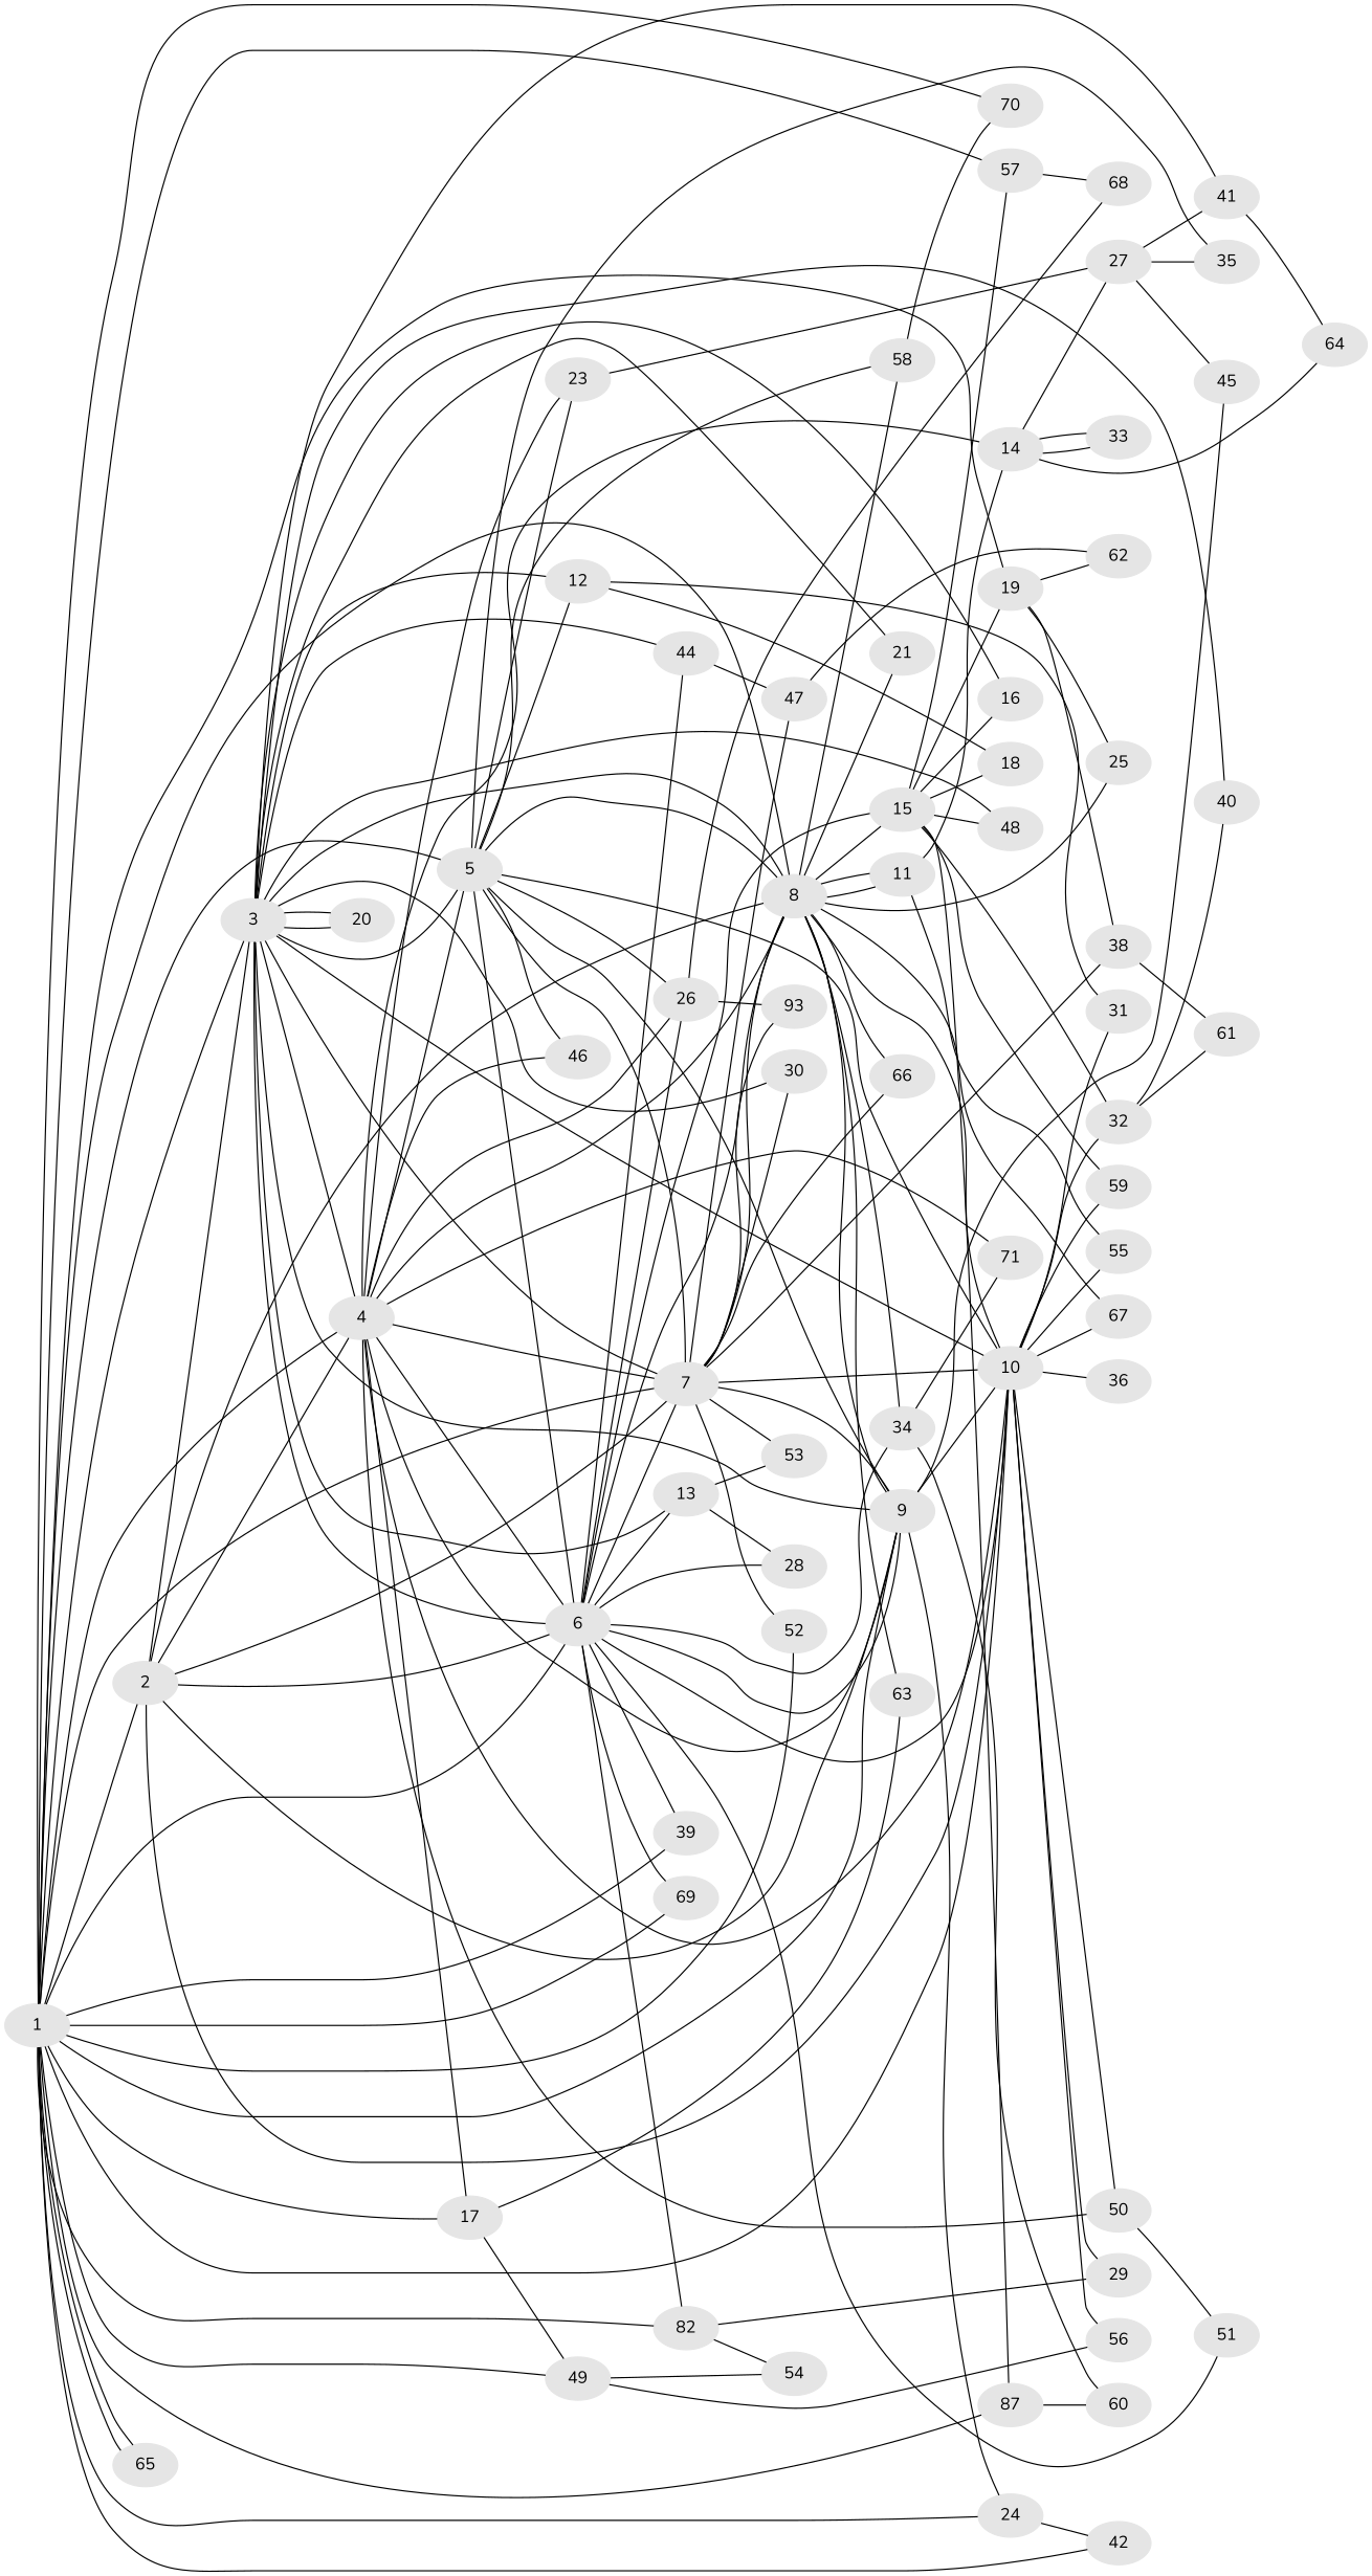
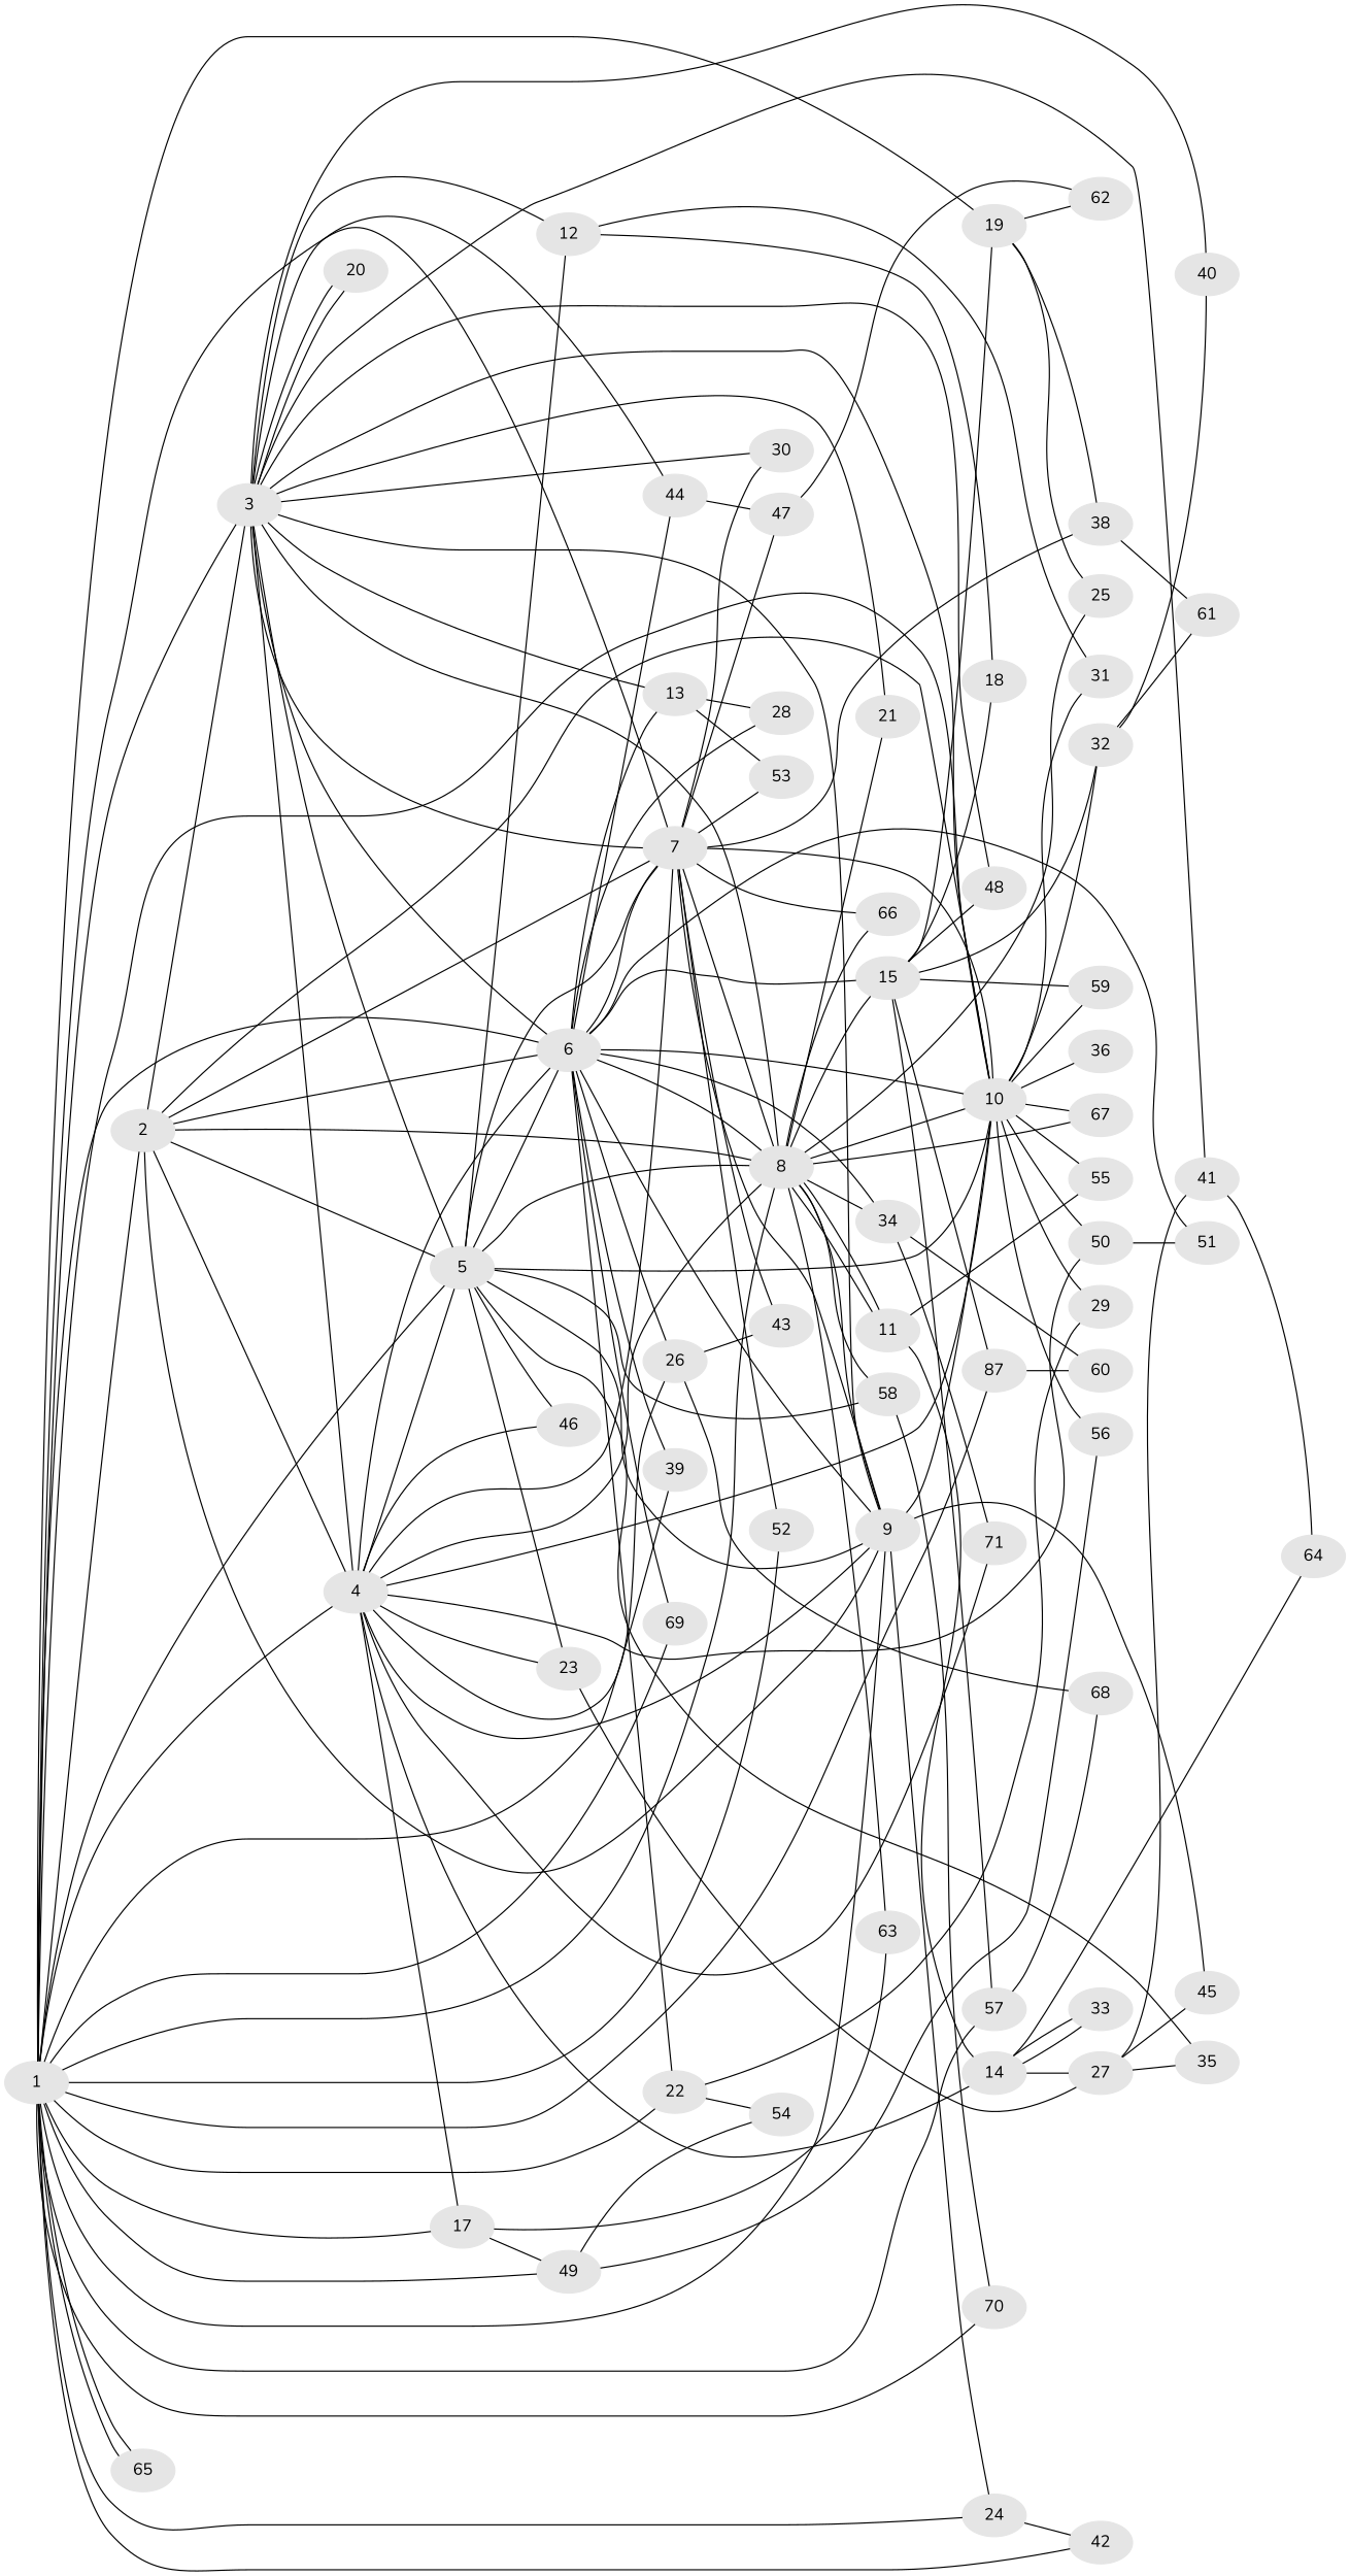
  graph {
    fontname=Nunito
    rankdir=LR
    node [color=gray90 fontname=Nunito style=filled]
    edge [fontname=Nunito]
    1
    2
    3
    4
    5
    6
    7
    8
    9
    10
    17
    19
-   22 [label=82]
+   22
    24
    n15 [label=87]
    39
    42
    49
    52
    57
    65
    69
    70
    12
    13
-   16
    20
    21
    30
    40
    41
    44
    48
    14
    23
    26
    46
    50
    71
    35
    58
    15
    28
    34
    51
    38
-   43 [label=93]
+   43
    47
    53
    66
    11
    25
    63
    67
    45
    29
    31
    32
    36
    55
    56
    59
    62
    54
    60
    68
    18
    64
    27
    33
    61
    1 -- 2
    1 -- 3
    1 -- 4
    1 -- 5
    1 -- 6
    1 -- 7
    1 -- 8
    1 -- 9
    1 -- 10
    1 -- 17
    1 -- 19
    1 -- 22
    1 -- 24
    1 -- n15
    1 -- 39
    1 -- 42
    1 -- 49
    1 -- 52
    1 -- 57
    1 -- 65
    1 -- 65
    1 -- 69
    1 -- 70
    2 -- 3
    2 -- 4
-   26 -- 5
+   2 -- 5
    2 -- 6
    2 -- 7
    2 -- 8
    2 -- 9
    2 -- 10
    3 -- 4
    3 -- 5
    3 -- 6
    3 -- 7
    3 -- 8
    3 -- 9
    3 -- 10
    3 -- 12
    3 -- 13
-   3 -- 16
    3 -- 20
    3 -- 20
    3 -- 21
    3 -- 30
    3 -- 40
    3 -- 41
    3 -- 44
    3 -- 48
    4 -- 5
    4 -- 6
    4 -- 7
    4 -- 8
    4 -- 9
    4 -- 10
    4 -- 17
    4 -- 14
    4 -- 23
    4 -- 26
    4 -- 46
    4 -- 50
    4 -- 71
    5 -- 6
    5 -- 7
    5 -- 8
    5 -- 9
    5 -- 10
    5 -- 12
    5 -- 23
    5 -- 46
    5 -- 35
    5 -- 58
    6 -- 7
    6 -- 8
    6 -- 9
    6 -- 10
    6 -- 22
    6 -- 39
    6 -- 69
    6 -- 13
    6 -- 44
    6 -- 26
    6 -- 15
    6 -- 28
    6 -- 34
    6 -- 51
    7 -- 8
    7 -- 9
    7 -- 10
    7 -- 52
    7 -- 30
    7 -- 38
    7 -- 43
    7 -- 47
    7 -- 53
    7 -- 66
    8 -- 9
    8 -- 10
    8 -- 21
    8 -- 58
    8 -- 15
    8 -- 34
    8 -- 66
    8 -- 11
    8 -- 11
    8 -- 25
    8 -- 63
    8 -- 67
    9 -- 10
    9 -- 24
    9 -- 45
    10 -- 50
    10 -- 67
    10 -- 29
    10 -- 31
    10 -- 32
    10 -- 36
    10 -- 55
    10 -- 56
    10 -- 59
    17 -- 49
    17 -- 63
    19 -- 38
    19 -- 25
    19 -- 62
    22 -- 29
    22 -- 54
    24 -- 42
    n15 -- 60
    49 -- 56
    49 -- 54
    57 -- 68
    12 -- 31
    12 -- 18
    13 -- 28
    13 -- 53
    41 -- 64
    44 -- 47
    14 -- 64
    14 -- 27
    14 -- 33
    14 -- 33
    23 -- 27
    26 -- 43
    26 -- 68
    50 -- 51
    58 -- 70
    15 -- 19
    15 -- n15
    15 -- 57
-   15 -- 16
    15 -- 48
    15 -- 32
    15 -- 59
    15 -- 18
    34 -- 71
    34 -- 60
    38 -- 61
    47 -- 62
    11 -- 14
    11 -- 55
    32 -- 40
    32 -- 61
    27 -- 41
    27 -- 35
    27 -- 45
  }
